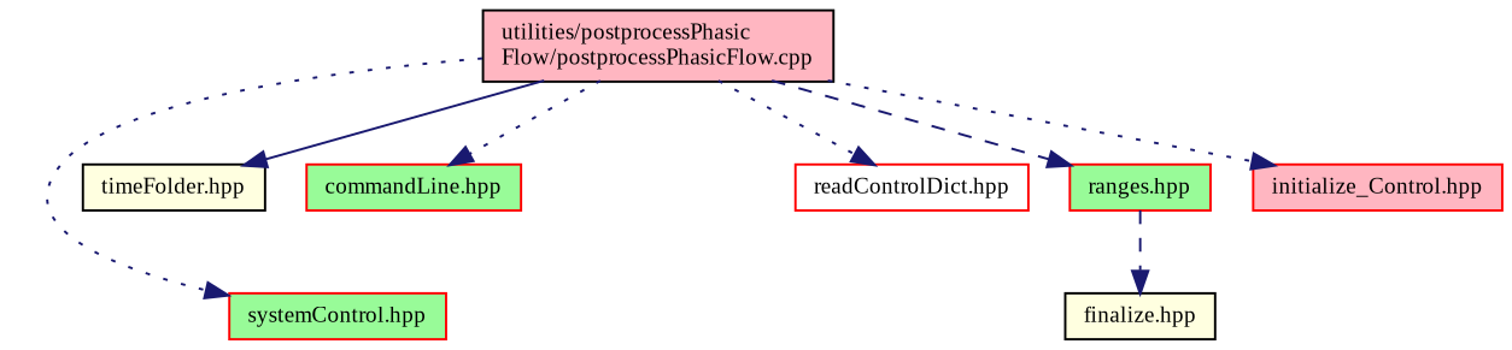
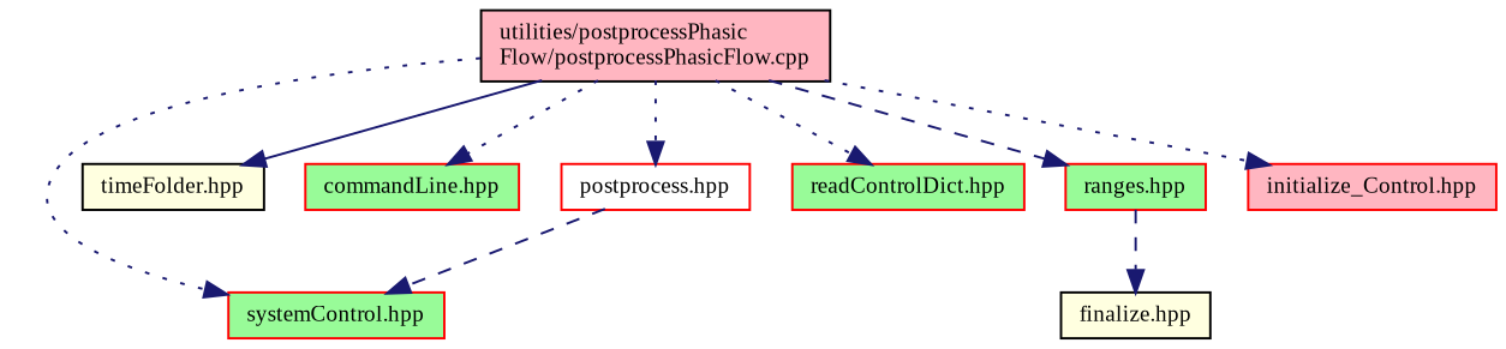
  digraph {
    fontname="Liberation Serif"
    node [color=red fillcolor=palegreen fontname="Liberation Serif" fontsize=10 shape=record style=filled]
    edge [color=midnightblue fontname="Liberation Serif" fontsize=10 labelfontname=Helvetica labelfontsize=10 style=dotted]
    n1 [color=black fillcolor=lightpink fontcolor=black height=0.2 label="utilities/postprocessPhasic\lFlow/postprocessPhasicFlow.cpp" width=0.4]
    n2 [height=0.2 label="systemControl.hpp" width=0.4]
    n3 [color=black fillcolor=lightyellow height=0.2 label="timeFolder.hpp" width=0.4]
    n4 [height=0.2 label="commandLine.hpp" width=0.4]
    n5 [height=0.2 label="ranges.hpp" width=0.4]
-   n6 [fillcolor=white height=0.2 label="readControlDict.hpp" width=0.4]
+   n6 [height=0.2 label="readControlDict.hpp" width=0.4]
+   n7 [fillcolor=white height=0.2 label="postprocess.hpp" width=0.4]
    n8 [fillcolor=lightpink height=0.2 label="initialize_Control.hpp" width=0.4]
    n9 [color=black fillcolor=lightyellow height=0.2 label="finalize.hpp" width=0.4]
    n1 -> n2
    n1 -> n3 [style=solid]
    n1 -> n4
    n1 -> n5 [style=dashed]
    n1 -> n6
+   n1 -> n7
    n1 -> n8
    n5 -> n9 [style=dashed]
+   n7 -> n2 [style=dashed]
  }
